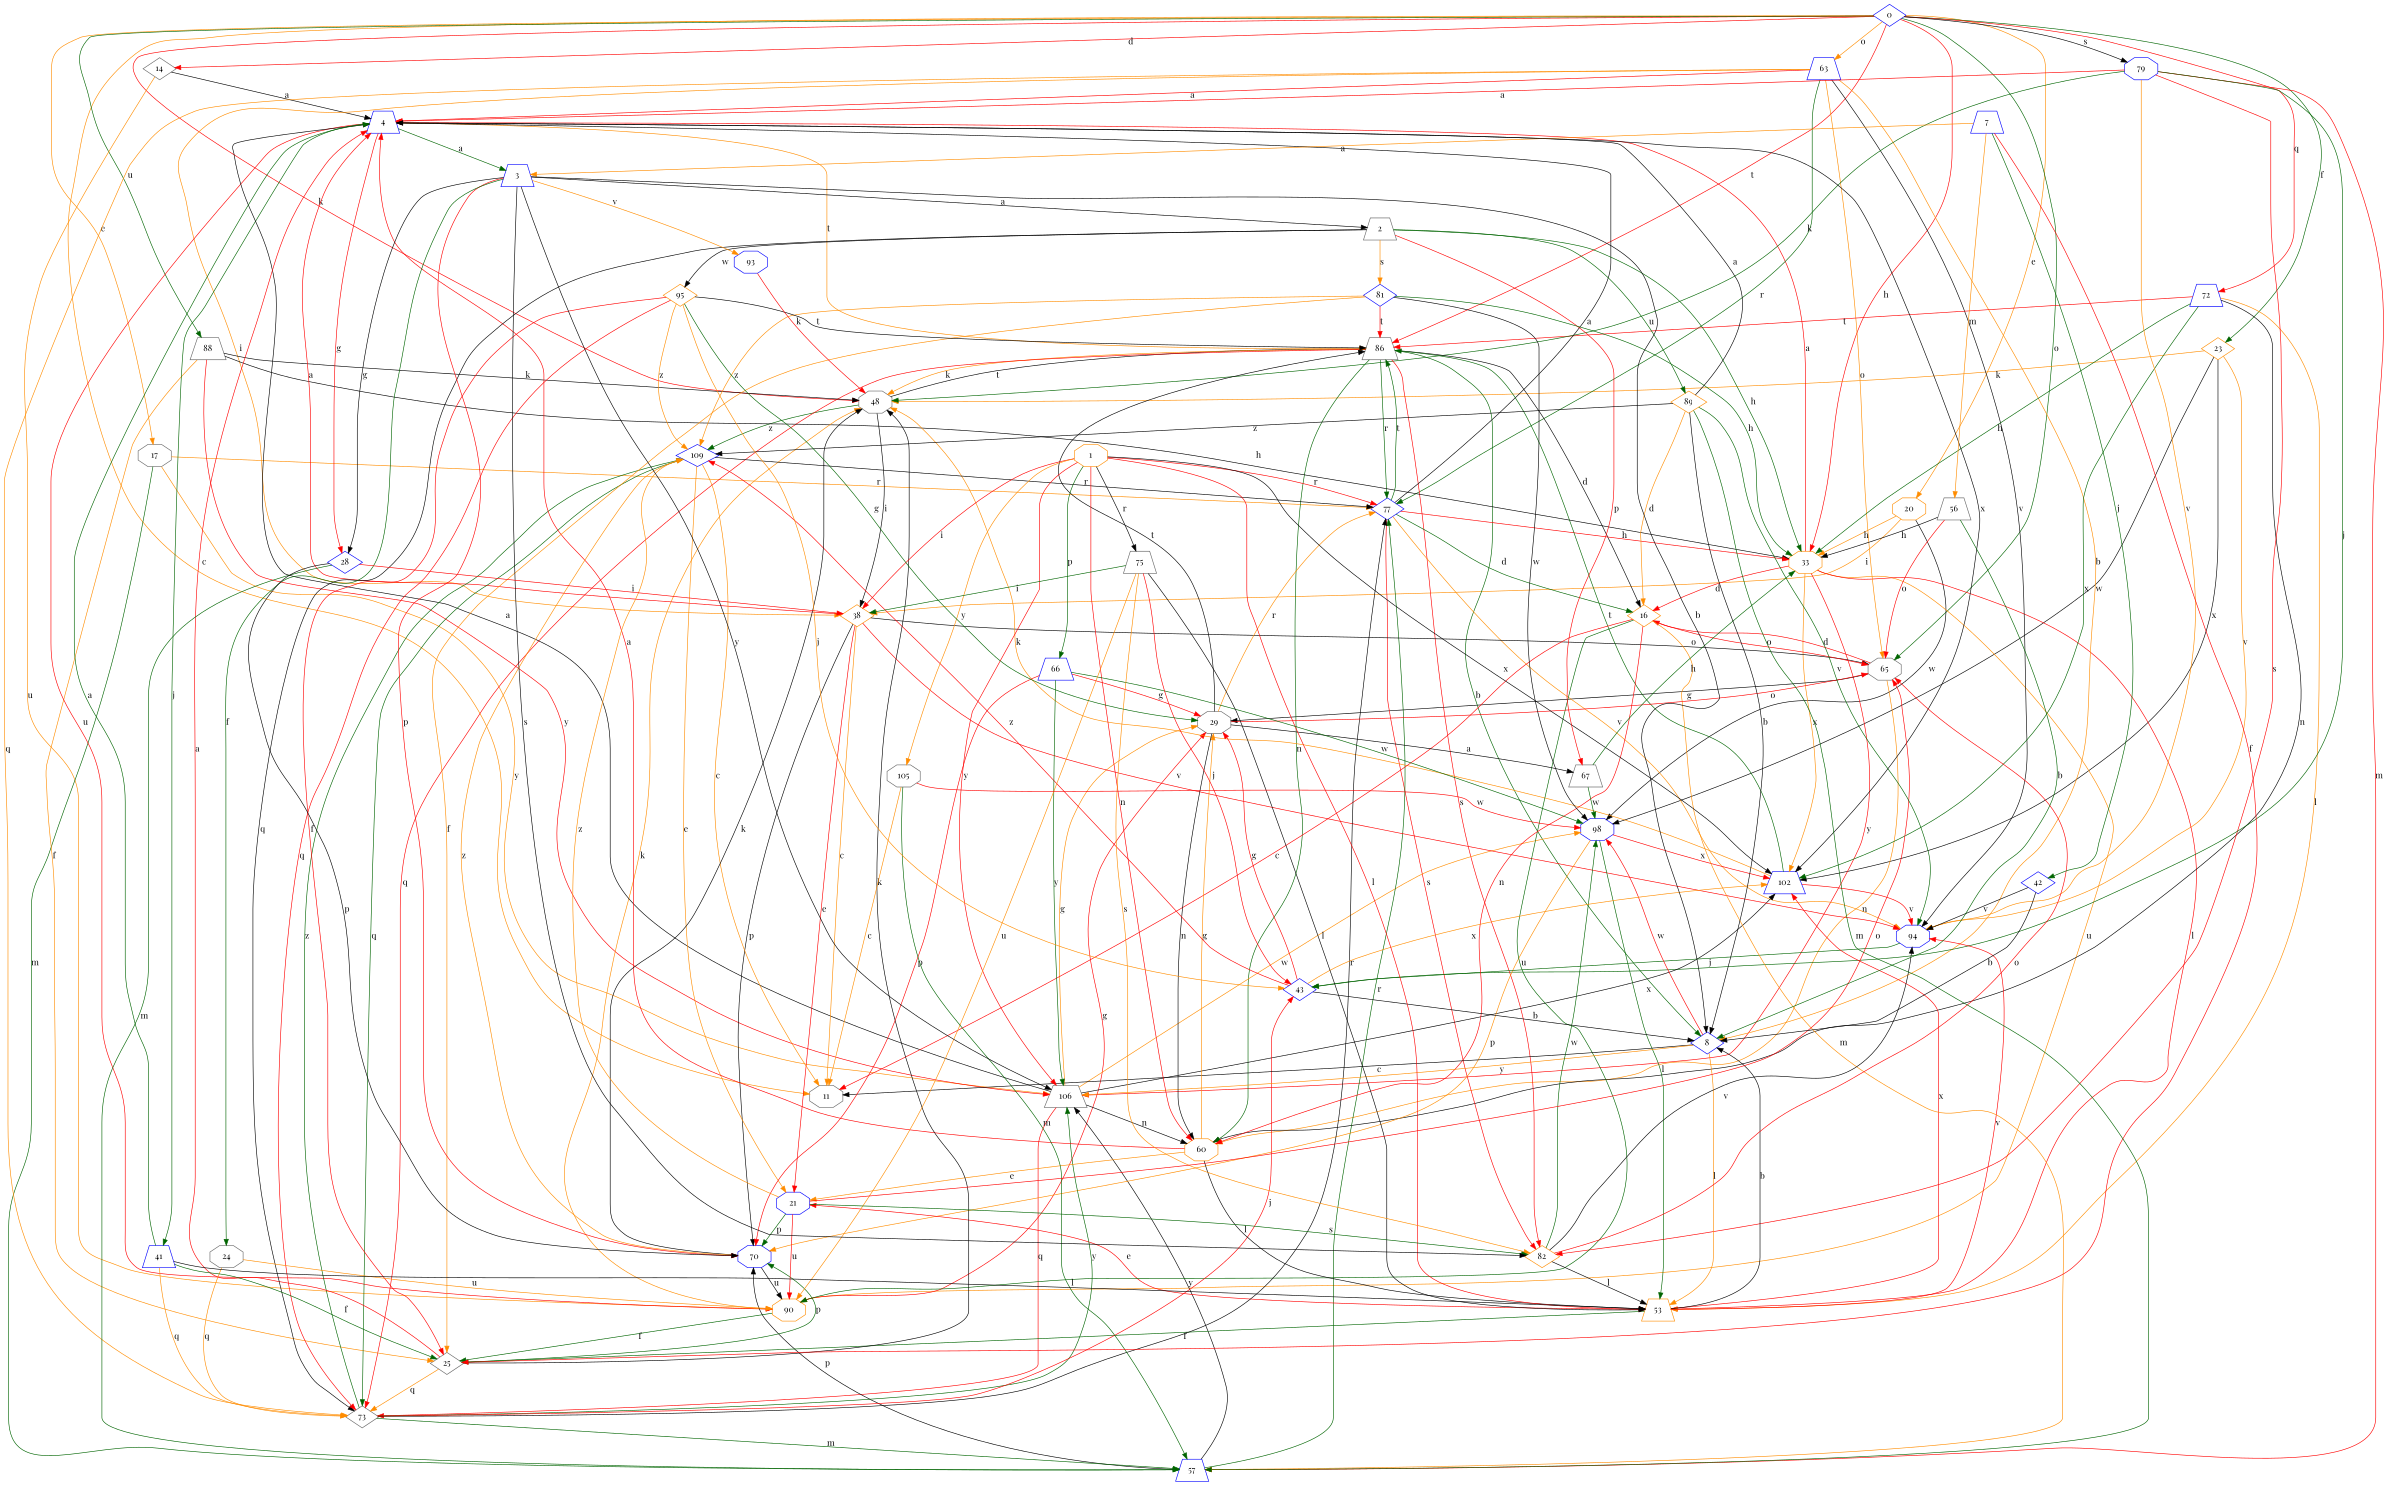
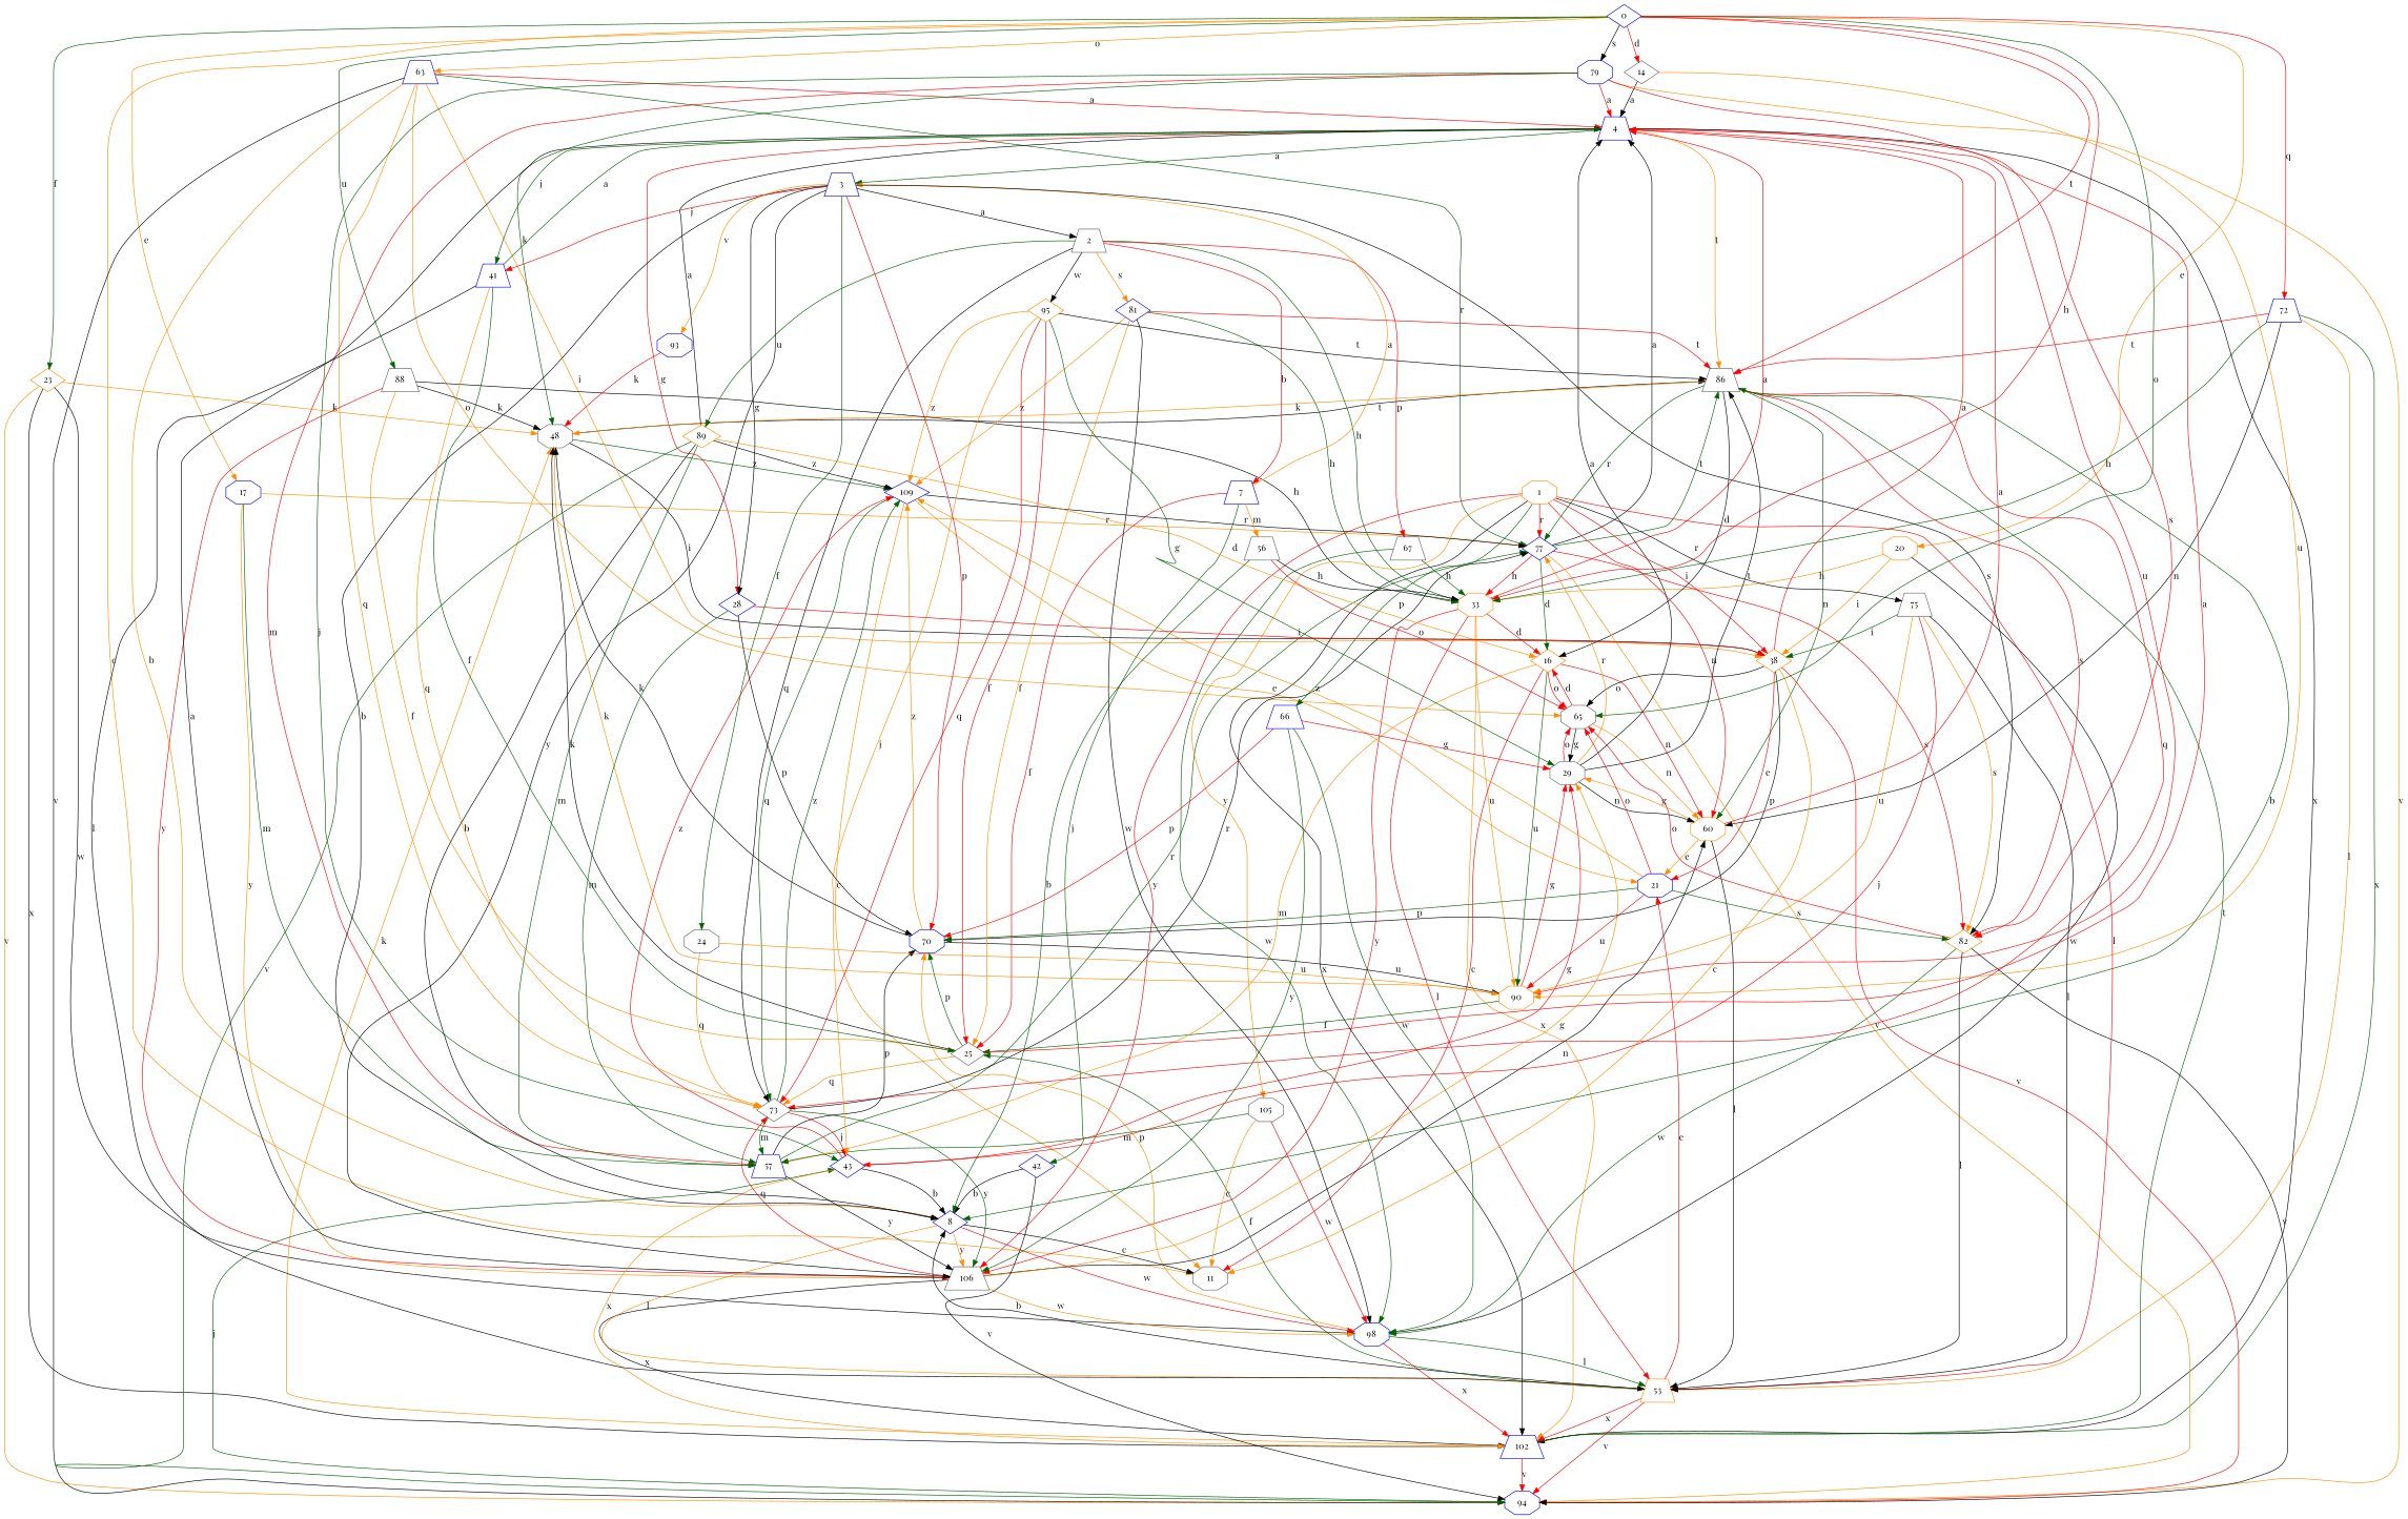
  strict digraph {
    fontname="Playfair Display"
    node [color=blue fontname="Playfair Display" shape=octagon]
    edge [color=red fontname="Playfair Display"]
    0 [shape=diamond]
    11 [color=gray40]
    14 [color=gray40 shape=diamond]
-   17 [color=gray40]
+   17
    20 [color=darkorange]
    23 [color=darkorange shape=diamond]
    33 [color=darkorange]
    48 [color=gray40]
    n9 [label=63 shape=trapezium]
    65 [color=gray40]
    72 [shape=trapezium]
    79
    86 [color=gray40 shape=trapezium]
    88 [color=gray40 shape=trapezium]
    4 [shape=trapezium]
    90 [color=darkorange]
    77 [shape=diamond]
    106 [color=gray40 shape=trapezium]
    57 [shape=trapezium]
    38 [color=darkorange shape=diamond]
    98
    102 [shape=trapezium]
    94
    53 [color=darkorange shape=trapezium]
    16 [color=darkorange shape=diamond]
    109 [shape=diamond]
    73 [color=gray40 shape=diamond]
    8 [shape=diamond]
    60 [color=darkorange]
    29 [color=gray40]
    82 [color=darkorange shape=diamond]
    43 [shape=diamond]
    25 [color=gray40 shape=diamond]
    1 [color=darkorange]
    66 [shape=trapezium]
    75 [color=gray40 shape=trapezium]
    105 [color=gray40]
    70
    21
    2 [color=gray40 shape=trapezium]
    7 [shape=trapezium]
    67 [color=gray40 shape=trapezium]
    81 [shape=diamond]
    89 [color=darkorange shape=diamond]
    95 [color=darkorange shape=diamond]
    3 [shape=trapezium]
    42 [shape=diamond]
    56 [color=gray40 shape=trapezium]
    24 [color=gray40]
    28 [shape=diamond]
    41 [shape=trapezium]
    93
    0 -> 11 [color=darkorange label=c]
    0 -> 14 [label=d]
    0 -> 17 [color=darkorange label=e]
    0 -> 20 [color=darkorange label=e]
    0 -> 23 [color=darkgreen label=f]
    0 -> 33 [label=h]
-   0 -> 48 [label=k]
    0 -> n9 [color=darkorange label=o]
    0 -> 65 [color=darkgreen label=o]
    0 -> 72 [label=q]
    0 -> 79 [color=black label=s]
    0 -> 86 [label=t]
    0 -> 88 [color=darkgreen label=u]
    14 -> 4 [color=black label=a]
    14 -> 90 [color=darkorange label=u]
    17 -> 77 [color=darkorange label=r]
    17 -> 106 [color=darkorange label=y]
    17 -> 57 [color=darkgreen label=m]
    20 -> 33 [color=darkorange label=h]
    20 -> 38 [color=darkorange label=i]
    20 -> 98 [color=black label=w]
    23 -> 48 [color=darkorange label=k]
    23 -> 98 [color=black label=w]
    23 -> 102 [color=black label=x]
    23 -> 94 [color=darkorange label=v]
    33 -> 4 [label=a]
    33 -> 90 [color=darkorange label=u]
    33 -> 106 [label=y]
    33 -> 102 [color=darkorange label=x]
    33 -> 53 [label=l]
    33 -> 16 [label=d]
    48 -> 86 [color=black label=t]
    48 -> 38 [color=black label=i]
    48 -> 109 [color=darkgreen label=z]
    n9 -> 65 [color=darkorange label=o]
    n9 -> 4 [label=a]
    n9 -> 77 [color=darkgreen label=r]
    n9 -> 38 [color=darkorange label=i]
    n9 -> 94 [color=black label=v]
    n9 -> 73 [color=darkorange label=q]
    n9 -> 8 [color=darkorange label=b]
    65 -> 16 [label=d]
    65 -> 60 [color=darkorange label=n]
    65 -> 29 [color=black label=g]
    72 -> 33 [color=darkgreen label=h]
    72 -> 86 [label=t]
    72 -> 102 [color=darkgreen label=x]
    72 -> 53 [color=darkorange label=l]
    72 -> 60 [color=black label=n]
    79 -> 48 [color=darkgreen label=k]
    79 -> 4 [label=a]
    79 -> 57 [label=m]
    79 -> 94 [color=darkorange label=v]
    79 -> 82 [label=s]
    79 -> 43 [color=darkgreen label=j]
    86 -> 48 [color=darkorange label=k]
    86 -> 77 [color=darkgreen label=r]
    86 -> 16 [color=black label=d]
    86 -> 73 [label=q]
    86 -> 8 [color=darkgreen label=b]
    86 -> 60 [color=darkgreen label=n]
    86 -> 82 [label=s]
    88 -> 33 [color=black label=h]
    88 -> 48 [color=black label=k]
    88 -> 106 [label=y]
    88 -> 25 [color=darkorange label=f]
    4 -> 86 [color=darkorange label=t]
    4 -> 90 [label=u]
    4 -> 102 [color=black label=x]
    4 -> 3 [color=darkgreen label=a]
    4 -> 28 [label=g]
    4 -> 41 [color=darkgreen label=j]
    90 -> 48 [color=darkorange label=k]
    90 -> 29 [label=g]
    90 -> 25 [color=darkgreen label=f]
    77 -> 33 [label=h]
    77 -> 86 [color=darkgreen label=t]
    77 -> 4 [color=black label=a]
    77 -> 94 [color=darkorange label=v]
    77 -> 16 [color=darkgreen label=d]
    77 -> 82 [label=s]
    106 -> 4 [color=black label=a]
    106 -> 98 [color=darkorange label=w]
    106 -> 102 [color=black label=x]
    106 -> 73 [label=q]
    106 -> 60 [color=black label=n]
    106 -> 29 [color=darkorange label=g]
    57 -> 77 [color=darkgreen label=r]
    57 -> 106 [color=black label=y]
    57 -> 70 [color=black label=p]
    38 -> 11 [color=darkorange label=c]
    38 -> 65 [color=black label=o]
    38 -> 4 [label=a]
    38 -> 94 [label=v]
    38 -> 70 [color=black label=p]
    38 -> 21 [label=e]
    98 -> 102 [label=x]
    98 -> 53 [color=darkgreen label=l]
    98 -> 70 [color=darkorange label=p]
    102 -> 48 [color=darkorange label=k]
    102 -> 86 [color=darkgreen label=t]
    102 -> 94 [label=v]
    94 -> 43 [color=darkgreen label=j]
    53 -> 102 [label=x]
    53 -> 94 [label=v]
    53 -> 8 [color=black label=b]
    53 -> 25 [color=darkgreen label=f]
    53 -> 21 [label=e]
    16 -> 11 [label=c]
    16 -> 65 [label=o]
    16 -> 90 [color=darkgreen label=u]
    16 -> 57 [color=darkorange label=m]
    16 -> 60 [label=n]
    109 -> 11 [color=darkorange label=c]
    109 -> 77 [color=black label=r]
    109 -> 73 [color=darkgreen label=q]
    109 -> 21 [color=darkorange label=e]
    73 -> 77 [color=black label=r]
    73 -> 106 [color=darkgreen label=y]
    73 -> 57 [color=darkgreen label=m]
    73 -> 109 [color=darkgreen label=z]
    73 -> 43 [label=j]
    8 -> 11 [color=black label=c]
    8 -> 106 [color=darkorange label=y]
    8 -> 98 [label=w]
    8 -> 53 [color=darkorange label=l]
    60 -> 4 [label=a]
    60 -> 53 [color=black label=l]
    60 -> 29 [color=darkorange label=g]
    60 -> 21 [color=darkorange label=e]
    29 -> 65 [label=o]
    29 -> 86 [color=black label=t]
-   29 -> 67 [color=black label=a]
+   29 -> 4 [color=black label=a]
    29 -> 77 [color=darkorange label=r]
    29 -> 60 [color=black label=n]
    82 -> 65 [label=o]
    82 -> 98 [color=darkgreen label=w]
    82 -> 94 [color=black label=v]
    82 -> 53 [color=black label=l]
    43 -> 102 [color=darkorange label=x]
    43 -> 109 [label=z]
    43 -> 8 [color=black label=b]
    43 -> 29 [label=g]
    25 -> 48 [color=black label=k]
    25 -> 4 [label=a]
    25 -> 73 [color=darkorange label=q]
    25 -> 70 [color=darkgreen label=p]
    1 -> 77 [label=r]
    1 -> 106 [label=y]
    1 -> 38 [label=i]
    1 -> 102 [color=black label=x]
    1 -> 53 [label=l]
    1 -> 60 [label=n]
    1 -> 66 [color=darkgreen label=p]
    1 -> 75 [color=black label=r]
    1 -> 105 [color=darkorange label=y]
    66 -> 106 [color=darkgreen label=y]
    66 -> 98 [color=darkgreen label=w]
    66 -> 29 [label=g]
    66 -> 70 [label=p]
    75 -> 90 [color=darkorange label=u]
    75 -> 38 [color=darkgreen label=i]
    75 -> 53 [color=black label=l]
    75 -> 82 [color=darkorange label=s]
    75 -> 43 [label=j]
    105 -> 11 [color=darkorange label=c]
    105 -> 57 [color=darkgreen label=m]
    105 -> 98 [label=w]
    70 -> 48 [color=black label=k]
    70 -> 90 [color=black label=u]
    70 -> 109 [color=darkorange label=z]
    21 -> 65 [label=o]
    21 -> 90 [label=u]
    21 -> 109 [color=darkorange label=z]
    21 -> 82 [color=darkgreen label=s]
    21 -> 70 [color=darkgreen label=p]
    2 -> 33 [color=darkgreen label=h]
    2 -> 73 [color=black label=q]
+   2 -> 7 [label=b]
    2 -> 67 [label=p]
    2 -> 81 [color=darkorange label=s]
    2 -> 89 [color=darkgreen label=u]
    2 -> 95 [color=black label=w]
    7 -> 25 [label=f]
    7 -> 3 [color=darkorange label=a]
    7 -> 42 [color=darkgreen label=j]
    7 -> 56 [color=darkorange label=m]
    67 -> 33 [color=darkgreen label=h]
    67 -> 98 [color=darkgreen label=w]
    81 -> 33 [color=darkgreen label=h]
    81 -> 86 [label=t]
    81 -> 98 [color=black label=w]
    81 -> 109 [color=darkorange label=z]
    81 -> 25 [color=darkorange label=f]
    89 -> 4 [color=black label=a]
    89 -> 57 [color=darkgreen label=m]
    89 -> 94 [color=darkgreen label=v]
    89 -> 16 [color=darkorange label=d]
    89 -> 109 [color=black label=z]
    89 -> 8 [color=black label=b]
    95 -> 86 [color=black label=t]
    95 -> 109 [color=darkorange label=z]
    95 -> 73 [label=q]
    95 -> 29 [color=darkgreen label=g]
    95 -> 43 [color=darkorange label=j]
    95 -> 25 [label=f]
    3 -> 106 [color=black label=y]
    3 -> 8 [color=black label=b]
    3 -> 82 [color=black label=s]
    3 -> 70 [label=p]
    3 -> 2 [color=black label=a]
    3 -> 24 [color=darkgreen label=f]
    3 -> 28 [color=black label=g]
+   3 -> 41 [label=j]
    3 -> 93 [color=darkorange label=v]
    42 -> 94 [color=black label=v]
    42 -> 8 [color=black label=b]
    56 -> 33 [color=black label=h]
    56 -> 65 [label=o]
    56 -> 8 [color=darkgreen label=b]
    24 -> 90 [color=darkorange label=u]
    24 -> 73 [color=darkorange label=q]
    28 -> 57 [color=darkgreen label=m]
    28 -> 38 [label=i]
    28 -> 70 [color=black label=p]
    41 -> 4 [color=darkgreen label=a]
    41 -> 53 [color=black label=l]
    41 -> 73 [color=darkorange label=q]
    41 -> 25 [color=darkgreen label=f]
    93 -> 48 [label=k]
  }
